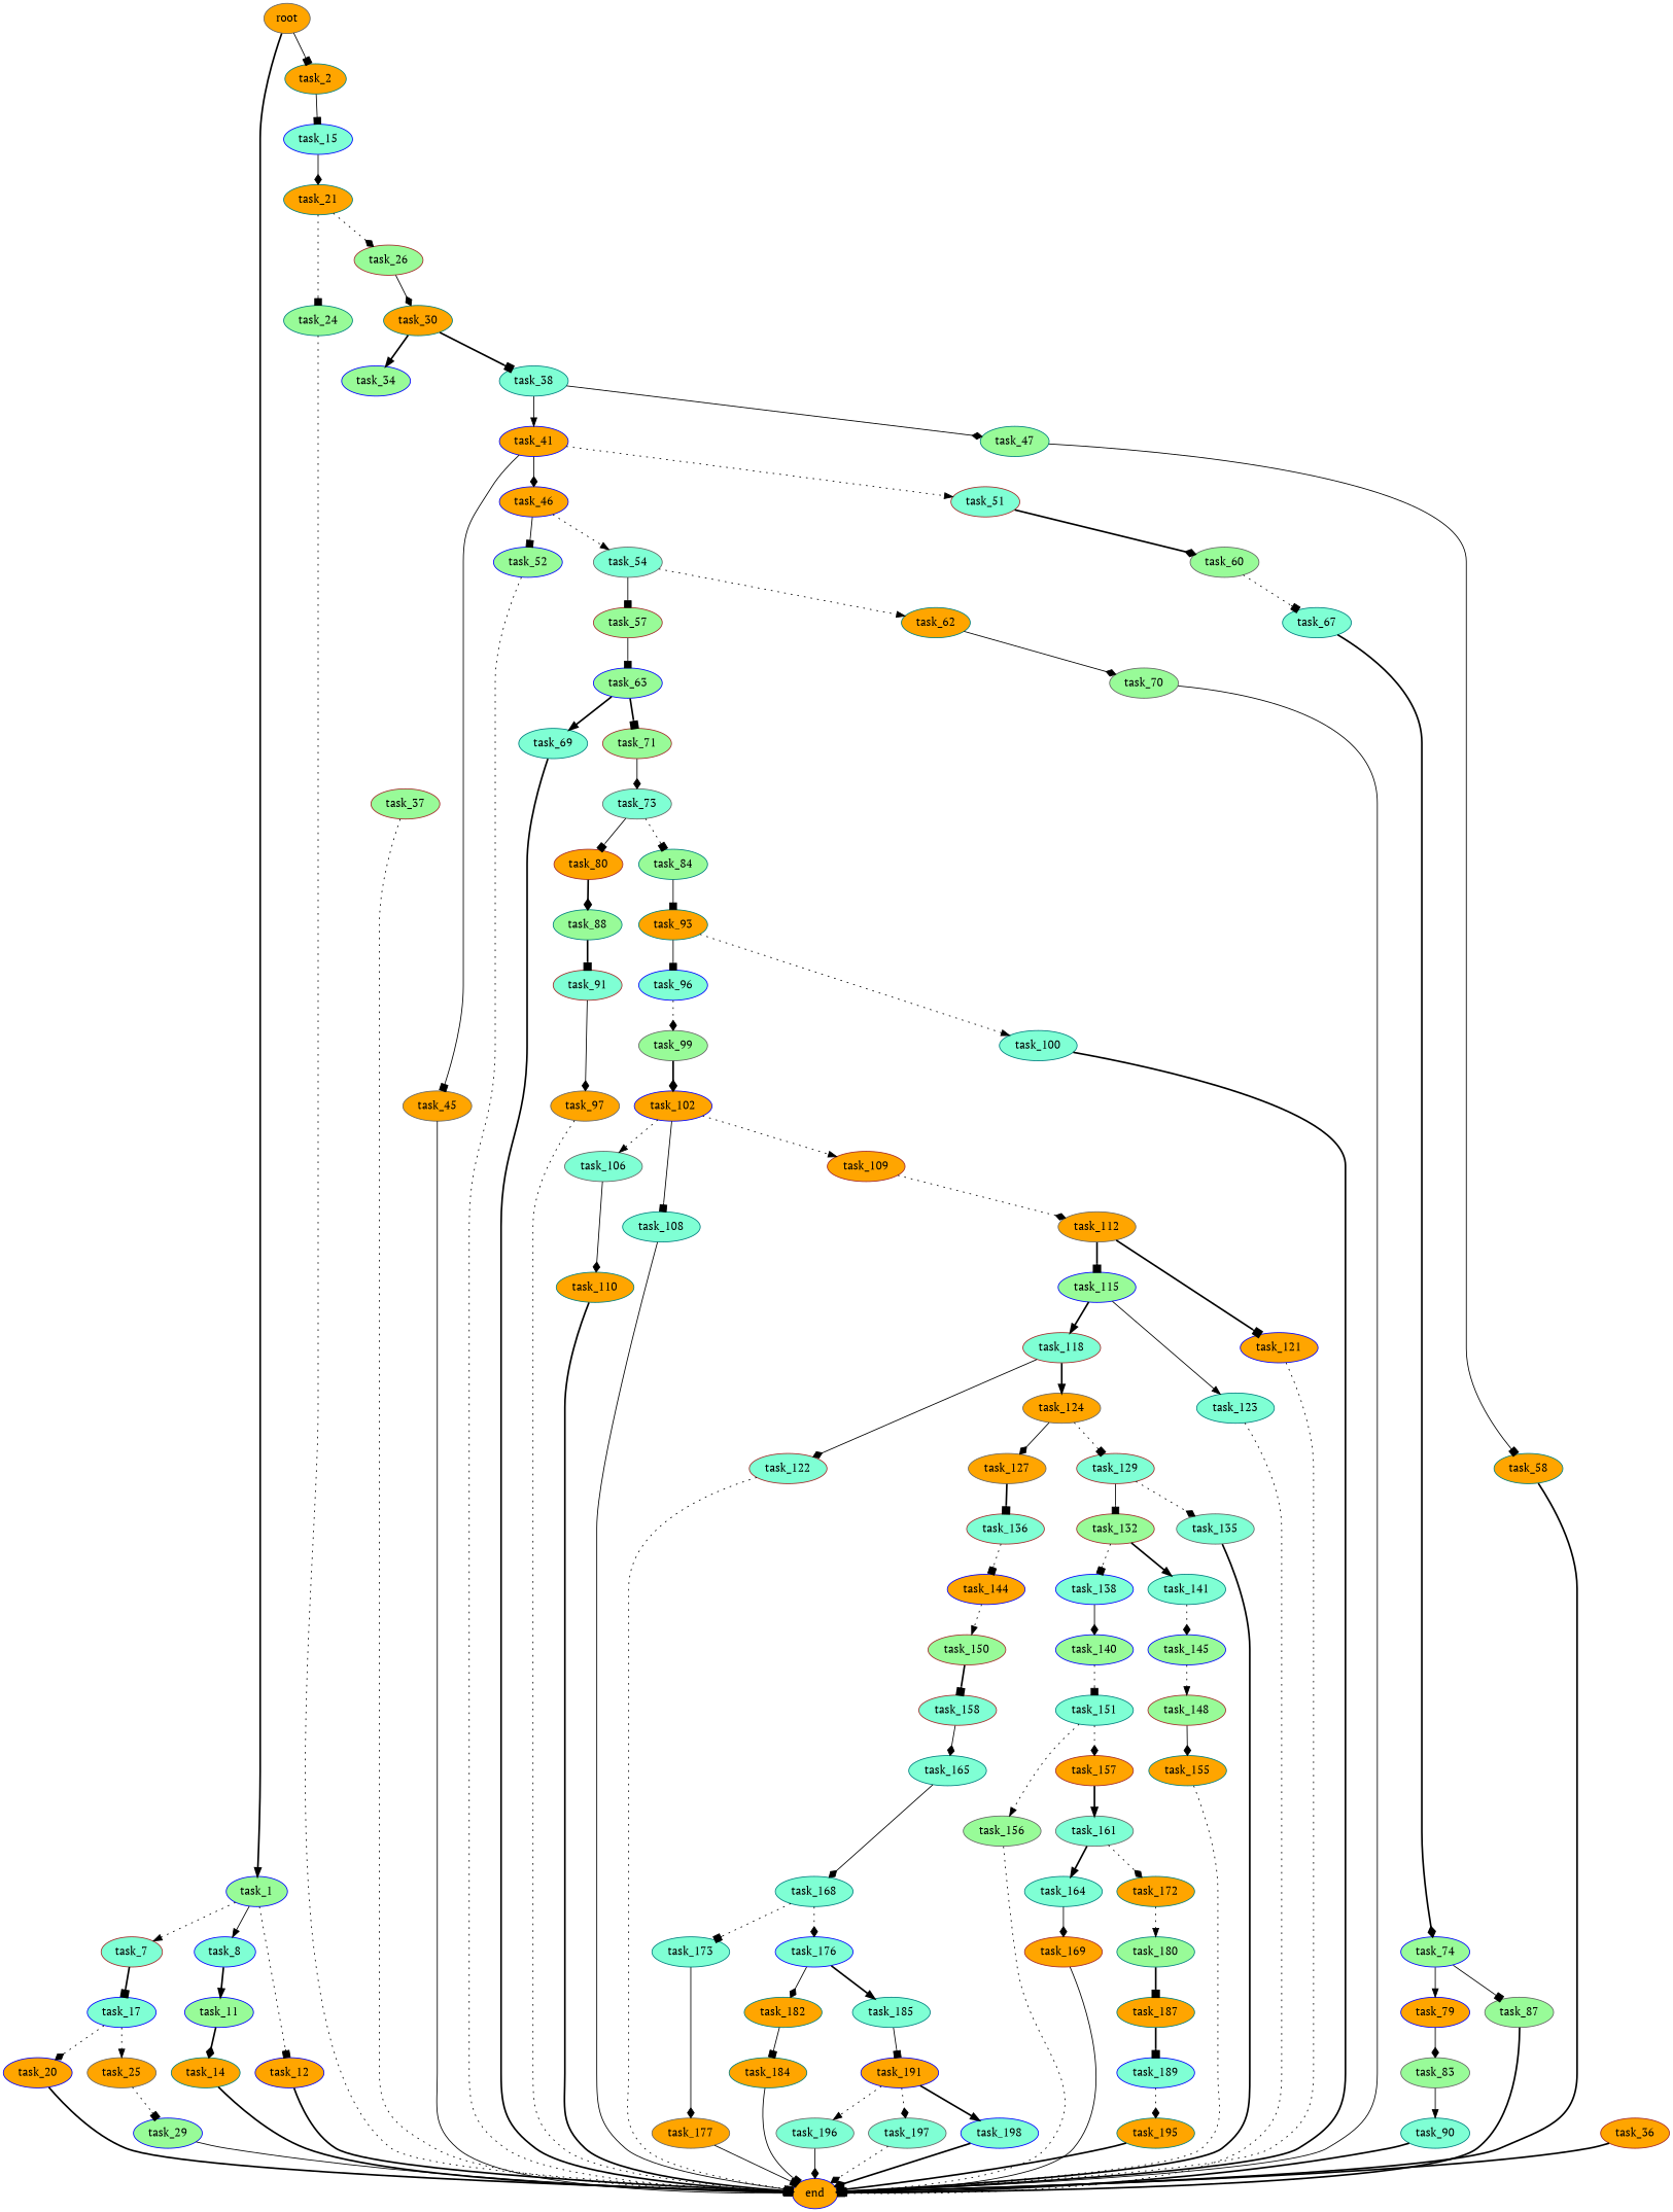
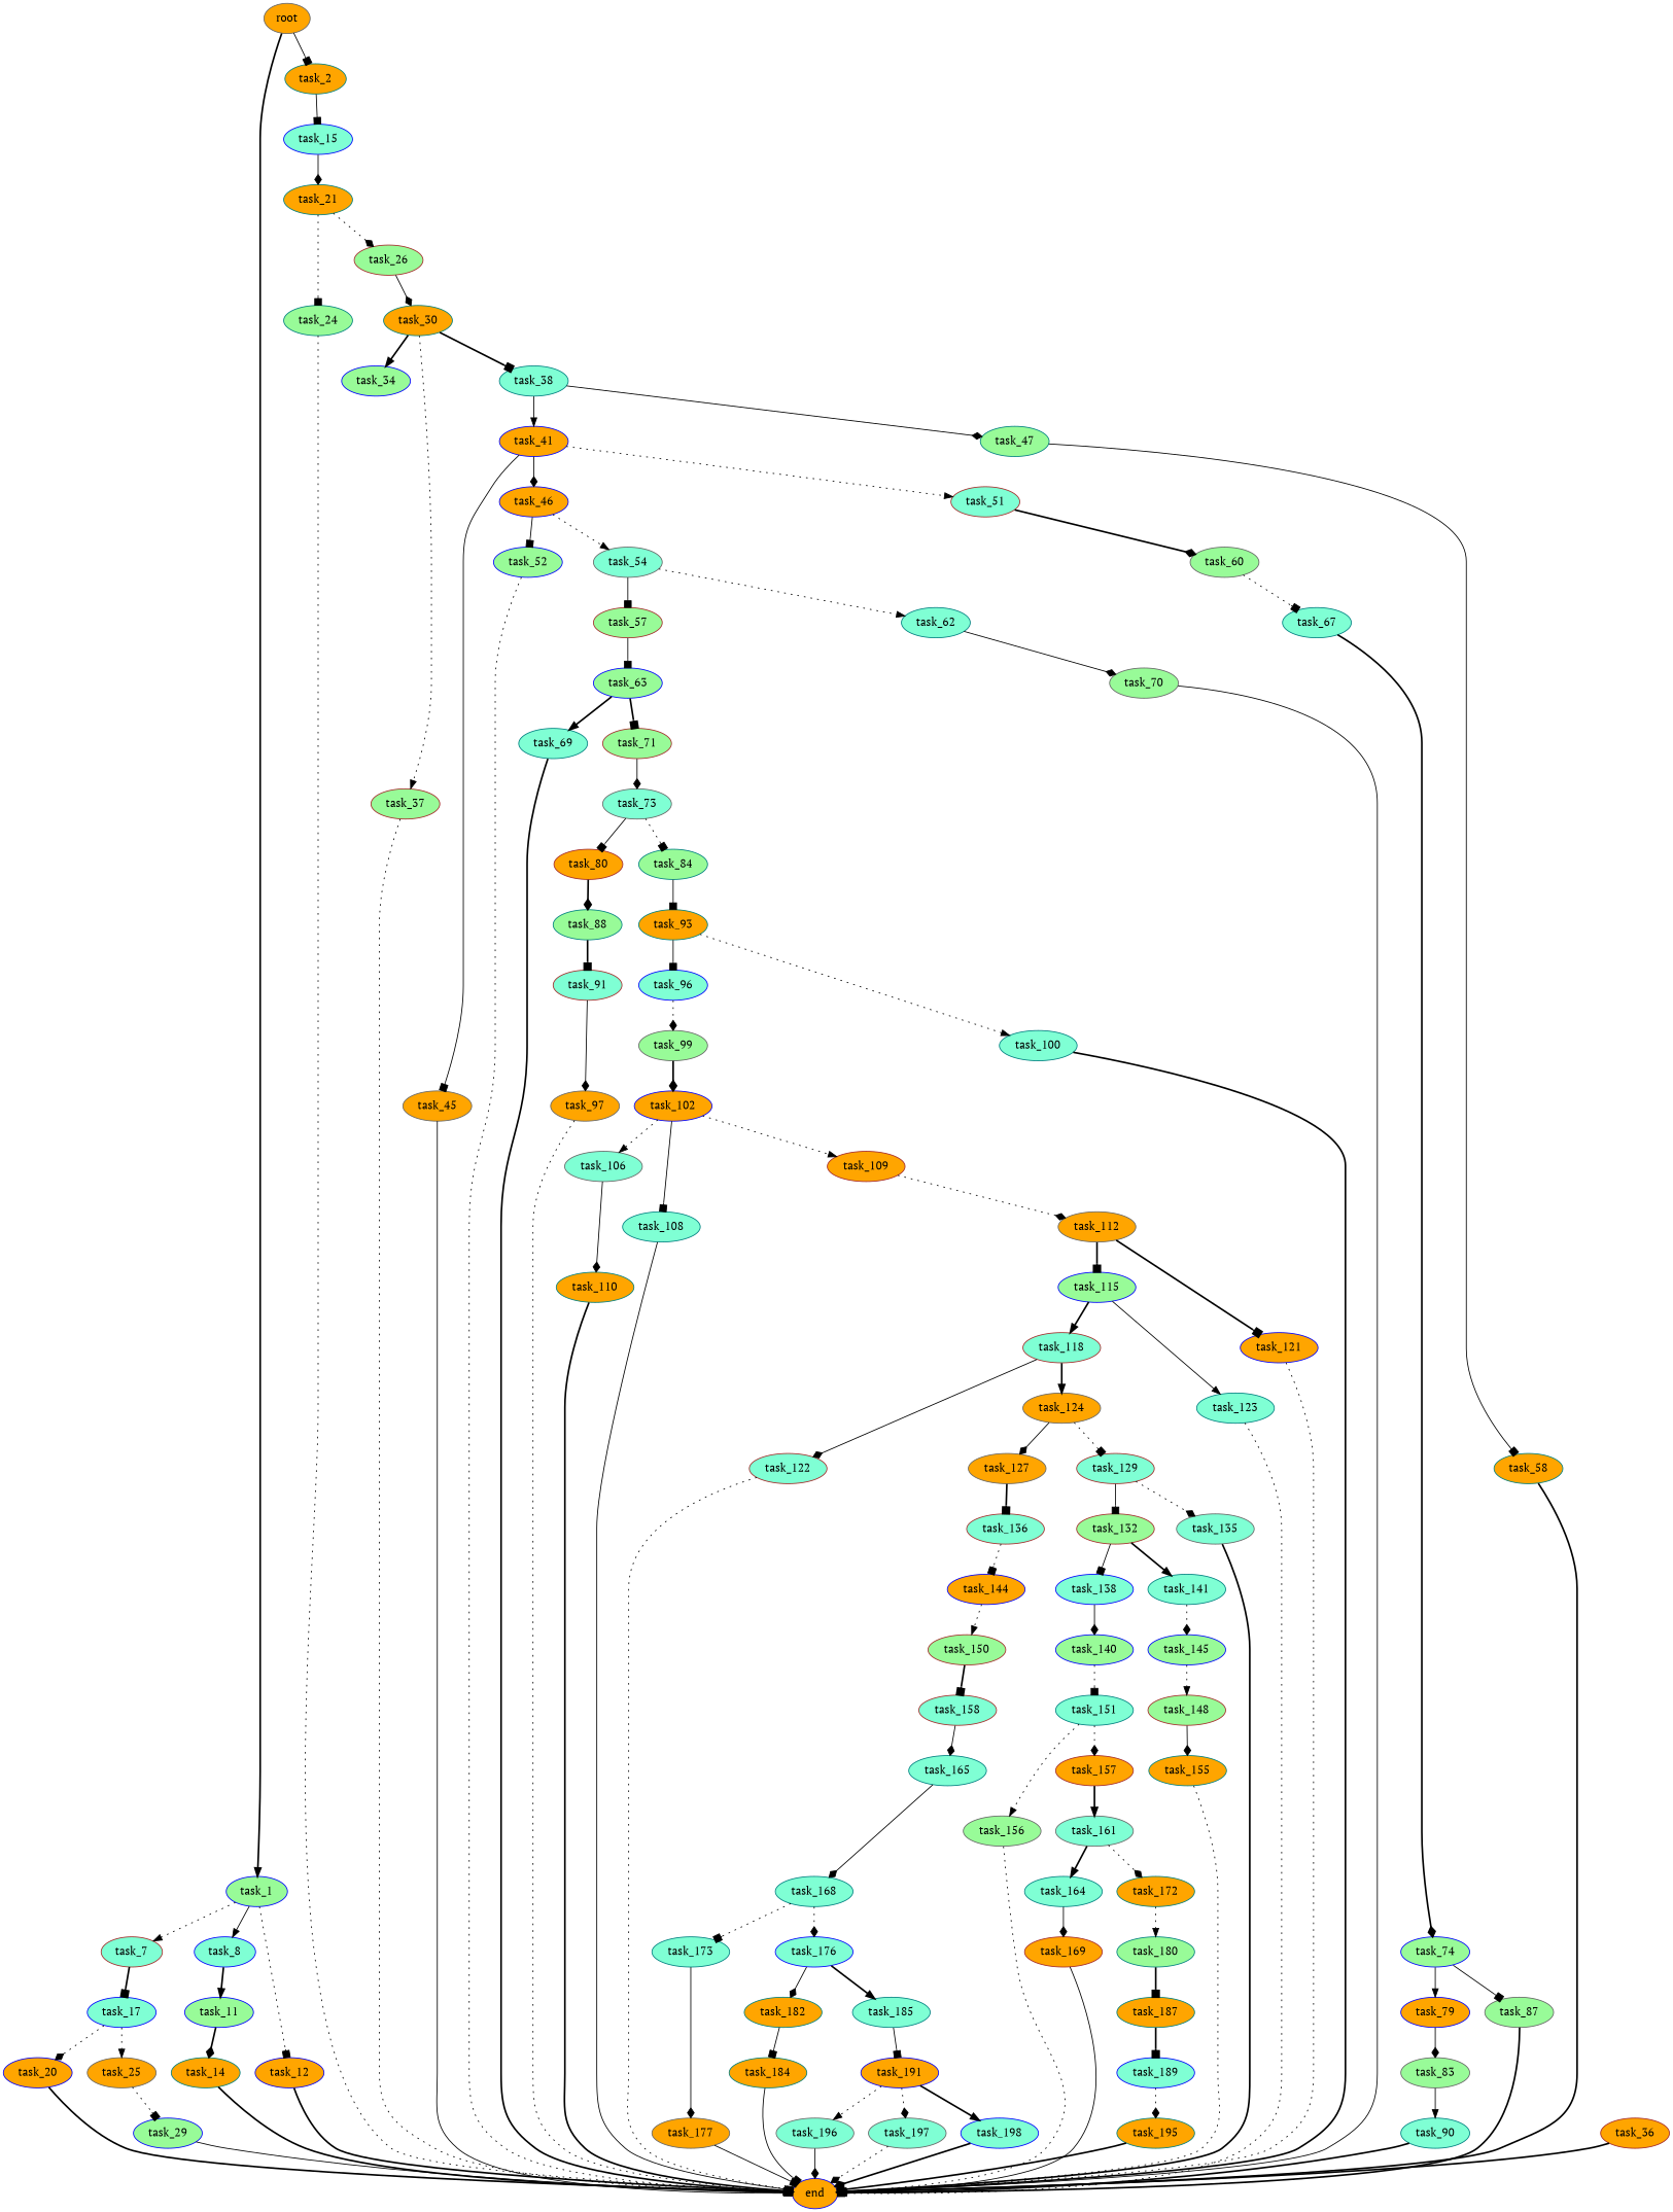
  digraph {
    fontname="PT Serif"
    node [color=teal fillcolor=aquamarine fontname="PT Serif" style=filled]
    edge [arrowhead=box fontname="PT Serif" style=solid]
    root [color=gray40 fillcolor=orange]
    task_1 [color=blue fillcolor=palegreen]
    task_2 [fillcolor=orange]
    task_7 [color=brown]
    task_8 [color=blue]
    task_12 [color=blue fillcolor=orange]
    task_15 [color=blue]
    task_17 [color=blue]
    task_11 [color=blue fillcolor=palegreen]
    end [color=blue fillcolor=orange]
    task_21 [fillcolor=orange]
    task_20 [color=blue fillcolor=orange]
    task_25 [color=gray40 fillcolor=orange]
    task_14 [fillcolor=orange]
    task_24 [fillcolor=palegreen]
    task_26 [color=brown fillcolor=palegreen]
    task_29 [color=blue fillcolor=palegreen]
    task_30 [fillcolor=orange]
    task_34 [color=blue fillcolor=palegreen]
    task_37 [color=brown fillcolor=palegreen]
    task_38
    task_41 [color=blue fillcolor=orange]
    task_47 [fillcolor=palegreen]
    task_36 [color=brown fillcolor=orange]
    task_45 [color=gray40 fillcolor=orange]
    task_46 [color=blue fillcolor=orange]
    task_51 [color=brown]
    task_58 [fillcolor=orange]
    task_52 [color=blue fillcolor=palegreen]
    task_54 [color=gray40]
    task_60 [color=gray40 fillcolor=palegreen]
    task_57 [color=brown fillcolor=palegreen]
-   task_62 [fillcolor=orange]
+   task_62
    task_67
    task_63 [color=blue fillcolor=palegreen]
    task_70 [color=gray40 fillcolor=palegreen]
    task_69
    task_71 [color=brown fillcolor=palegreen]
    task_74 [color=blue fillcolor=palegreen]
    task_73 [color=gray40]
    task_79 [color=blue fillcolor=orange]
    task_87 [color=gray40 fillcolor=palegreen]
    task_80 [color=brown fillcolor=orange]
    task_84 [fillcolor=palegreen]
    task_88 [fillcolor=palegreen]
    task_93 [fillcolor=orange]
    task_83 [color=gray40 fillcolor=palegreen]
    task_90
    task_91 [color=brown]
    task_96 [color=blue]
    task_100
    task_97 [color=gray40 fillcolor=orange]
    task_99 [color=gray40 fillcolor=palegreen]
    task_102 [color=blue fillcolor=orange]
    task_106 [color=gray40]
    task_108
    task_109 [color=brown fillcolor=orange]
    task_110 [fillcolor=orange]
    task_112 [color=gray40 fillcolor=orange]
    task_115 [color=blue fillcolor=palegreen]
    task_121 [color=blue fillcolor=orange]
    task_118 [color=brown]
    task_123
    task_122 [color=brown]
    task_124 [color=gray40 fillcolor=orange]
    task_127 [color=gray40 fillcolor=orange]
    task_129 [color=brown]
    task_136 [color=brown]
    task_132 [color=brown fillcolor=palegreen]
    task_135 [color=gray40]
    task_144 [color=blue fillcolor=orange]
    task_138 [color=blue]
    task_141
    task_140 [color=blue fillcolor=palegreen]
    task_145 [color=blue fillcolor=palegreen]
    task_150 [color=brown fillcolor=palegreen]
    task_151
    task_156 [color=gray40 fillcolor=palegreen]
    task_157 [color=brown fillcolor=orange]
    task_148 [color=brown fillcolor=palegreen]
    task_158 [color=brown]
    task_155 [fillcolor=orange]
    task_165
    task_161 [color=gray40]
    task_164
    task_172 [fillcolor=orange]
    task_168
    task_169 [color=brown fillcolor=orange]
    task_180 [fillcolor=palegreen]
    task_173
    task_176 [color=blue]
    task_177 [color=gray40 fillcolor=orange]
    task_182 [fillcolor=orange]
    task_185
    task_187 [fillcolor=orange]
    task_184 [fillcolor=orange]
    task_191 [color=blue fillcolor=orange]
    task_189 [color=blue]
    task_196 [color=gray40]
    task_197 [color=gray40]
    task_198 [color=blue]
    task_195 [fillcolor=orange]
    root -> task_1 [arrowhead=normal style=bold]
    root -> task_2
    task_1 -> task_7 [arrowhead=normal style=dotted]
    task_1 -> task_8 [arrowhead=normal]
    task_1 -> task_12 [style=dotted]
    task_2 -> task_15
    task_7 -> task_17 [style=bold]
    task_8 -> task_11 [arrowhead=normal style=bold]
    task_12 -> end [arrowhead=normal style=bold]
    task_15 -> task_21 [arrowhead=diamond]
    task_17 -> task_20 [arrowhead=diamond style=dotted]
    task_17 -> task_25 [arrowhead=normal style=dotted]
    task_11 -> task_14 [arrowhead=diamond style=bold]
    task_21 -> task_24 [style=dotted]
    task_21 -> task_26 [arrowhead=diamond style=dotted]
    task_20 -> end [arrowhead=normal style=bold]
    task_25 -> task_29 [style=dotted]
    task_14 -> end [style=bold]
    task_24 -> end [arrowhead=normal style=dotted]
    task_26 -> task_30 [arrowhead=diamond]
    task_29 -> end [arrowhead=normal]
    task_30 -> task_34 [arrowhead=normal style=bold]
+   task_30 -> task_37 [arrowhead=normal style=dotted]
    task_30 -> task_38 [style=bold]
    task_37 -> end [style=dotted]
    task_38 -> task_41 [arrowhead=normal]
    task_38 -> task_47 [arrowhead=diamond]
    task_41 -> task_45
    task_41 -> task_46 [arrowhead=diamond]
    task_41 -> task_51 [arrowhead=normal style=dotted]
    task_47 -> task_58
    task_36 -> end [arrowhead=normal style=bold]
    task_45 -> end [arrowhead=normal]
    task_46 -> task_52
    task_46 -> task_54 [arrowhead=normal style=dotted]
    task_51 -> task_60 [arrowhead=diamond style=bold]
    task_58 -> end [style=bold]
    task_52 -> end [arrowhead=diamond style=dotted]
    task_54 -> task_57
    task_54 -> task_62 [arrowhead=normal style=dotted]
    task_60 -> task_67 [style=dotted]
    task_57 -> task_63
    task_62 -> task_70 [arrowhead=diamond]
    task_67 -> task_74 [arrowhead=diamond style=bold]
    task_63 -> task_69 [arrowhead=normal style=bold]
    task_63 -> task_71 [style=bold]
    task_70 -> end
    task_69 -> end [style=bold]
    task_71 -> task_73 [arrowhead=diamond]
    task_74 -> task_79 [arrowhead=normal]
    task_74 -> task_87
    task_73 -> task_80
    task_73 -> task_84 [style=dotted]
    task_79 -> task_83 [arrowhead=diamond]
    task_87 -> end [arrowhead=normal style=bold]
    task_80 -> task_88 [arrowhead=diamond style=bold]
    task_84 -> task_93
    task_88 -> task_91 [style=bold]
    task_93 -> task_96
    task_93 -> task_100 [arrowhead=normal style=dotted]
    task_83 -> task_90 [arrowhead=normal]
    task_90 -> end [style=bold]
    task_91 -> task_97 [arrowhead=diamond]
    task_96 -> task_99 [arrowhead=diamond style=dotted]
    task_100 -> end [arrowhead=diamond style=bold]
    task_97 -> end [arrowhead=normal style=dotted]
    task_99 -> task_102 [arrowhead=diamond style=bold]
    task_102 -> task_106 [arrowhead=normal style=dotted]
    task_102 -> task_108
    task_102 -> task_109 [arrowhead=normal style=dotted]
    task_106 -> task_110 [arrowhead=diamond]
    task_108 -> end
    task_109 -> task_112 [arrowhead=diamond style=dotted]
    task_110 -> end [style=bold]
    task_112 -> task_115 [style=bold]
    task_112 -> task_121 [style=bold]
    task_115 -> task_118 [arrowhead=normal style=bold]
    task_115 -> task_123 [arrowhead=normal]
    task_121 -> end [arrowhead=normal style=dotted]
    task_118 -> task_122 [arrowhead=diamond]
    task_118 -> task_124 [arrowhead=normal style=bold]
    task_123 -> end [arrowhead=normal style=dotted]
    task_122 -> end [arrowhead=normal style=dotted]
    task_124 -> task_127 [arrowhead=diamond]
    task_124 -> task_129 [style=dotted]
    task_127 -> task_136 [style=bold]
    task_129 -> task_132
    task_129 -> task_135 [arrowhead=diamond style=dotted]
    task_136 -> task_144 [style=dotted]
-   task_132 -> task_138 [style=dotted]
+   task_132 -> task_138
    task_132 -> task_141 [arrowhead=normal style=bold]
    task_135 -> end [arrowhead=normal style=bold]
    task_144 -> task_150 [arrowhead=normal style=dotted]
    task_138 -> task_140 [arrowhead=diamond]
    task_141 -> task_145 [arrowhead=diamond style=dotted]
    task_140 -> task_151 [style=dotted]
    task_145 -> task_148 [arrowhead=normal style=dotted]
    task_150 -> task_158 [style=bold]
    task_151 -> task_156 [arrowhead=normal style=dotted]
    task_151 -> task_157 [arrowhead=diamond style=dotted]
    task_156 -> end [arrowhead=normal style=dotted]
    task_157 -> task_161 [arrowhead=normal style=bold]
    task_148 -> task_155 [arrowhead=diamond]
    task_158 -> task_165 [arrowhead=diamond]
    task_155 -> end [style=dotted]
    task_165 -> task_168 [arrowhead=diamond]
    task_161 -> task_164 [arrowhead=normal style=bold]
    task_161 -> task_172 [arrowhead=diamond style=dotted]
    task_164 -> task_169 [arrowhead=diamond]
    task_172 -> task_180 [arrowhead=normal style=dotted]
    task_168 -> task_173 [style=dotted]
    task_168 -> task_176 [arrowhead=diamond style=dotted]
    task_169 -> end [arrowhead=diamond]
    task_180 -> task_187 [style=bold]
    task_173 -> task_177 [arrowhead=diamond]
    task_176 -> task_182 [arrowhead=diamond]
    task_176 -> task_185 [arrowhead=normal style=bold]
    task_177 -> end
    task_182 -> task_184
    task_185 -> task_191
    task_187 -> task_189 [style=bold]
    task_184 -> end
    task_191 -> task_196 [arrowhead=normal style=dotted]
    task_191 -> task_197 [arrowhead=diamond style=dotted]
    task_191 -> task_198 [arrowhead=normal style=bold]
    task_189 -> task_195 [arrowhead=diamond style=dotted]
    task_196 -> end [arrowhead=diamond]
    task_197 -> end [arrowhead=diamond style=dotted]
    task_198 -> end [arrowhead=diamond style=bold]
    task_195 -> end [style=bold]
  }
